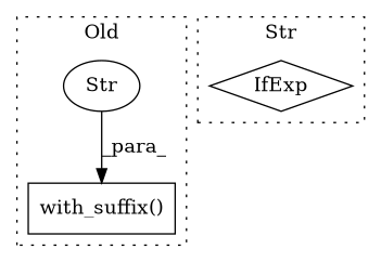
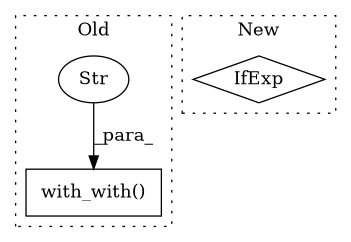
  digraph {
-   n1 [a=75 l="21,1" label="with_suffix()" s="5400,5427" shape=box]
+   n1 [a=75 l="21,1" label="with_with()" s="5400,5427" shape=box]
    n2 [a=66 l=6 label=Str s=5421 shape=ellipse]
    n3 [a=51 l="4,6" label=IfExp s="5352,5365" shape=diamond]
    subgraph cluster_1 {
      label=Old
      style=dotted
      n1
      n2
    }
    subgraph cluster_2 {
-     label=Str
+     label=New
      style=dotted
      n3
    }
    n2 -> n1 [label=_para_]
  }
